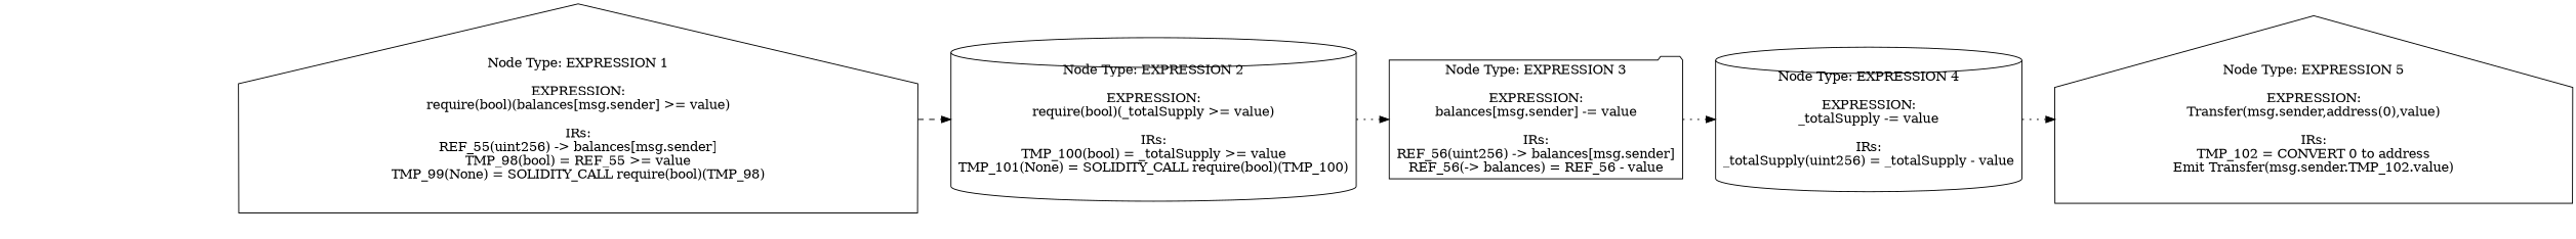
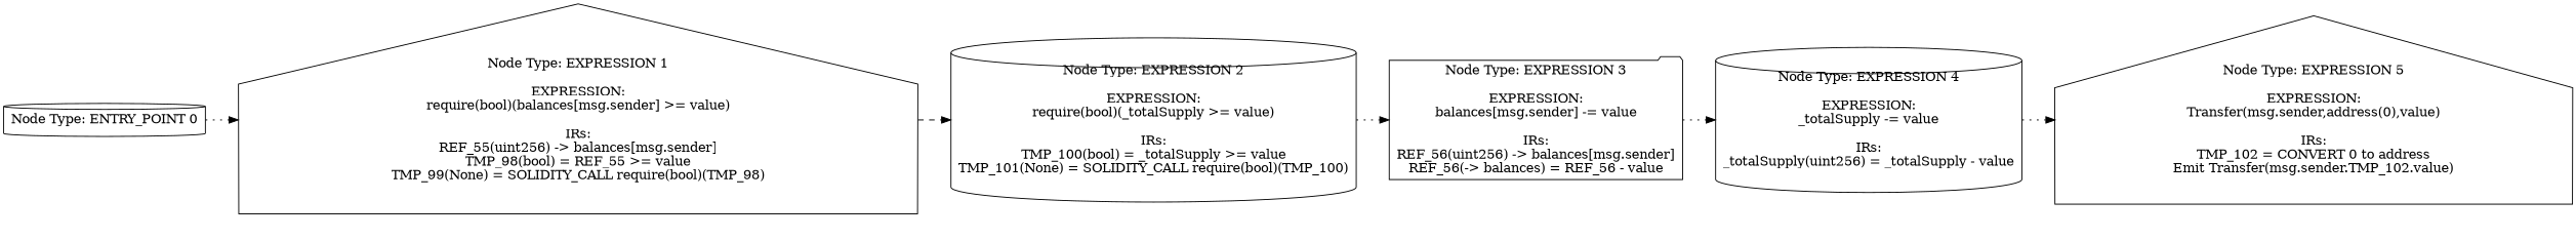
  digraph {
    rankdir=LR
    node [shape=cylinder]
    edge [style=dotted]
+   n1 [label="Node Type: ENTRY_POINT 0\n"]
    n2 [label="Node Type: EXPRESSION 1\n\nEXPRESSION:\nrequire(bool)(balances[msg.sender] >= value)\n\nIRs:\nREF_55(uint256) -> balances[msg.sender]\nTMP_98(bool) = REF_55 >= value\nTMP_99(None) = SOLIDITY_CALL require(bool)(TMP_98)" shape=house]
    n3 [label="Node Type: EXPRESSION 2\n\nEXPRESSION:\nrequire(bool)(_totalSupply >= value)\n\nIRs:\nTMP_100(bool) = _totalSupply >= value\nTMP_101(None) = SOLIDITY_CALL require(bool)(TMP_100)"]
    n4 [label="Node Type: EXPRESSION 3\n\nEXPRESSION:\nbalances[msg.sender] -= value\n\nIRs:\nREF_56(uint256) -> balances[msg.sender]\nREF_56(-> balances) = REF_56 - value" shape=folder]
    n5 [label="Node Type: EXPRESSION 4\n\nEXPRESSION:\n_totalSupply -= value\n\nIRs:\n_totalSupply(uint256) = _totalSupply - value"]
    n6 [label="Node Type: EXPRESSION 5\n\nEXPRESSION:\nTransfer(msg.sender,address(0),value)\n\nIRs:\nTMP_102 = CONVERT 0 to address\nEmit Transfer(msg.sender.TMP_102.value)" shape=house]
+   n1 -> n2
    n2 -> n3 [style=dashed]
    n3 -> n4
    n4 -> n5
    n5 -> n6
  }
